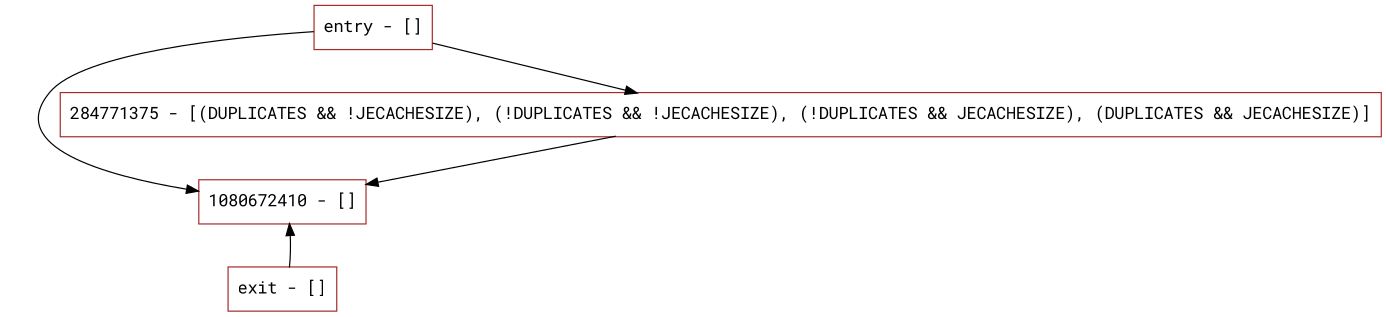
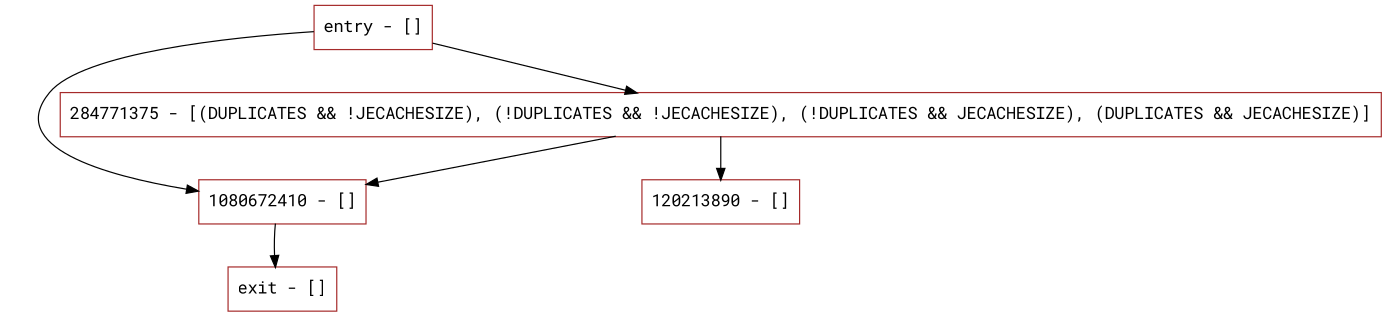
  digraph {
    fontname="Roboto Mono"
    node [color=brown fontname="Roboto Mono" shape=record]
    edge [fontname="Roboto Mono"]
    n1 [label="entry - []"]
    n2 [label="284771375 - [(DUPLICATES && !JECACHESIZE), (!DUPLICATES && !JECACHESIZE), (!DUPLICATES && JECACHESIZE), (DUPLICATES && JECACHESIZE)]"]
    n3 [label="1080672410 - []"]
+   n4 [label="120213890 - []"]
    n5 [label="exit - []"]
    n1 -> n2
    n1 -> n3
    n2 -> n3
-   n5 -> n3
+   n2 -> n4
+   n3 -> n5
  }
